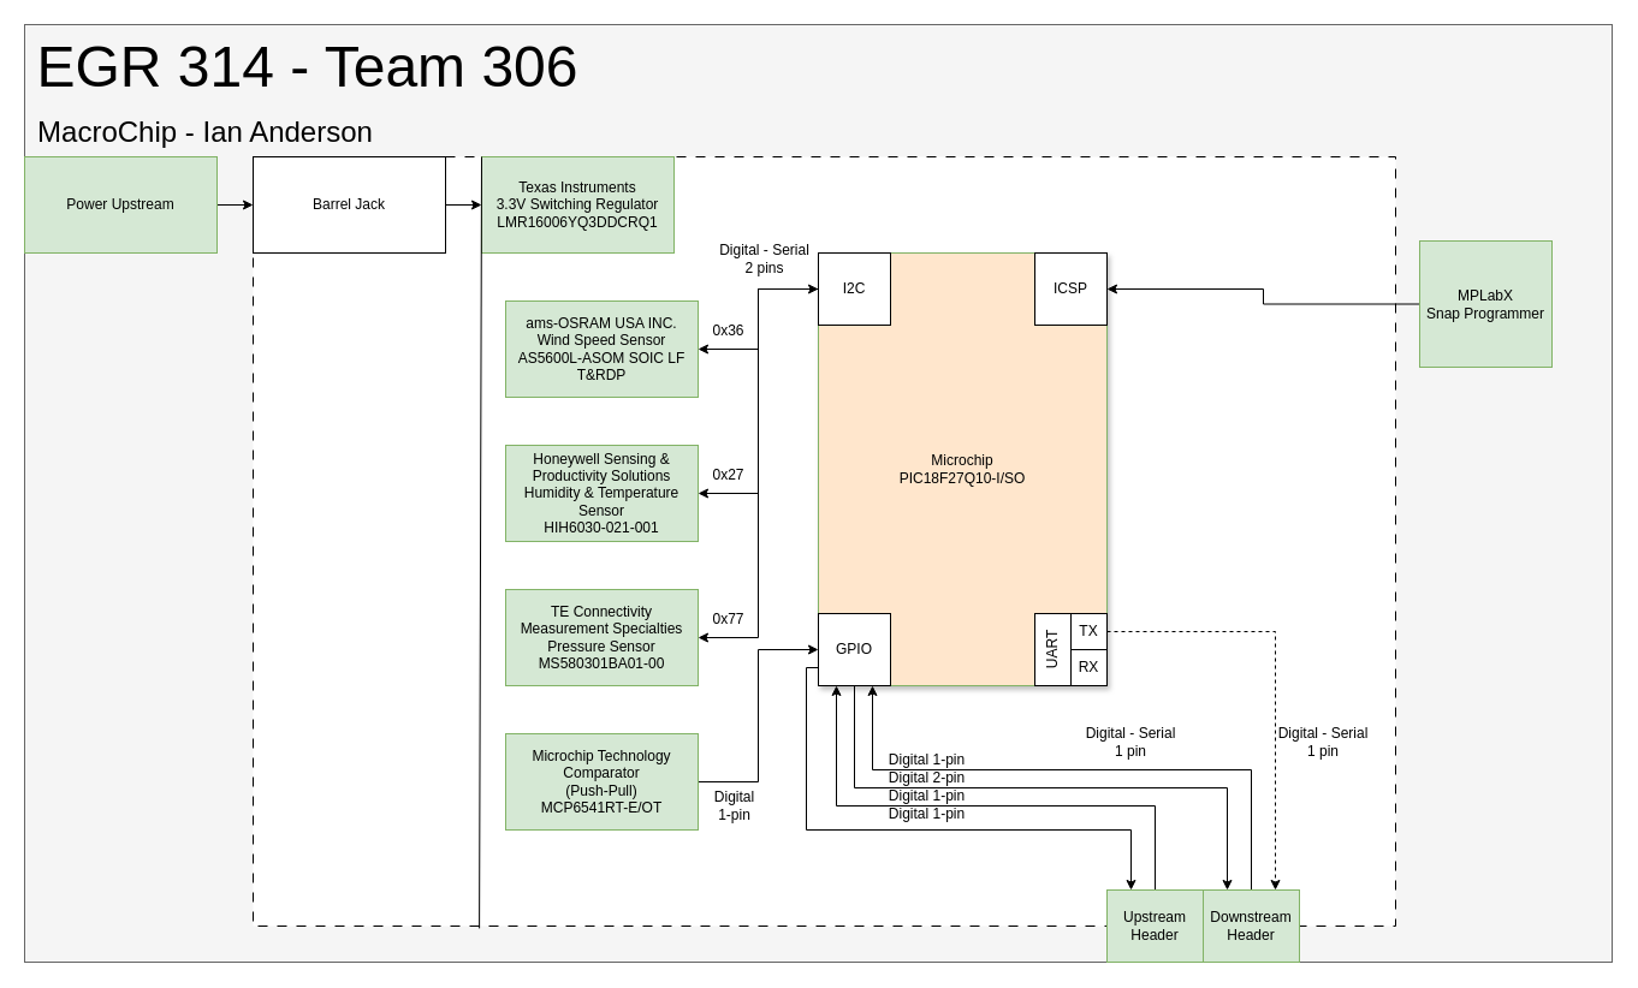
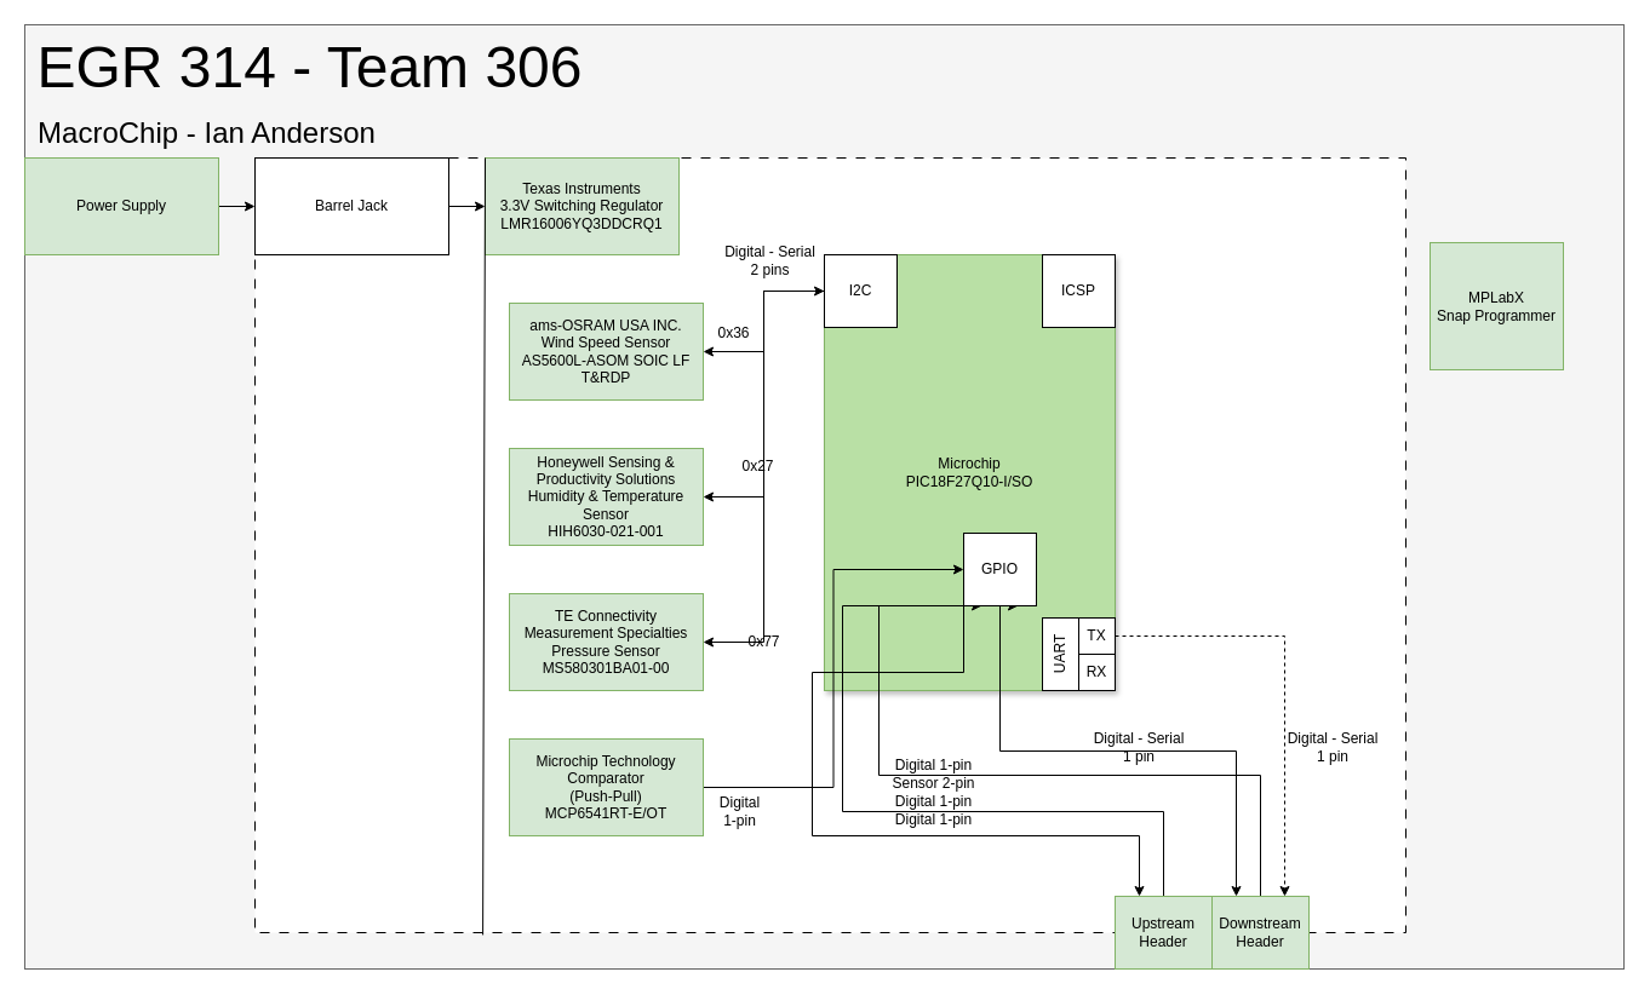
  <mxCell id="0" />
  <mxCell id="1" parent="0" />
  <mxCell id="2" value="" style="rounded=0;whiteSpace=wrap;html=1;fillColor=#f5f5f5;fontColor=#333333;strokeColor=#666666;" parent="1" vertex="1"><mxGeometry x="20" y="20" width="1320" height="780" as="geometry" /></mxCell>
  <mxCell id="3" value="" style="rounded=1;whiteSpace=wrap;html=1;arcSize=0;dashed=1;dashPattern=8 8;" parent="1" vertex="1"><mxGeometry x="210" y="130" width="950" height="640" as="geometry" /></mxCell>
  <mxCell id="4" value="&lt;div&gt;Texas Instruments&lt;/div&gt;&lt;div&gt;3.3V Switching Regulator&lt;/div&gt;&lt;div&gt;LMR16006YQ3DDCRQ1&lt;/div&gt;" style="rounded=1;whiteSpace=wrap;html=1;fillColor=#d5e8d4;strokeColor=#82b366;arcSize=0;" parent="1" vertex="1"><mxGeometry x="400" y="130" width="160" height="80" as="geometry" /></mxCell>
- <mxCell id="5" value="&lt;div&gt;&lt;div&gt;&lt;span style=&quot;background-color: transparent; color: light-dark(rgb(0, 0, 0), rgb(255, 255, 255));&quot;&gt;Microchip&lt;/span&gt;&lt;/div&gt;&lt;div&gt;&lt;span style=&quot;background-color: transparent; color: light-dark(rgb(0, 0, 0), rgb(255, 255, 255));&quot;&gt;PIC18F27Q10-I/SO&lt;/span&gt;&lt;/div&gt;&lt;/div&gt;" style="rounded=1;whiteSpace=wrap;html=1;arcSize=0;fillColor=#ffe6cc;strokeColor=#82b366;shadow=1;fillStyle=auto;" parent="1" vertex="1"><mxGeometry x="680" y="210" width="240" height="360" as="geometry" /></mxCell>
+ <mxCell id="5" value="&lt;div&gt;&lt;div&gt;&lt;span style=&quot;background-color: transparent; color: light-dark(rgb(0, 0, 0), rgb(255, 255, 255));&quot;&gt;Microchip&lt;/span&gt;&lt;/div&gt;&lt;div&gt;&lt;span style=&quot;background-color: transparent; color: light-dark(rgb(0, 0, 0), rgb(255, 255, 255));&quot;&gt;PIC18F27Q10-I/SO&lt;/span&gt;&lt;/div&gt;&lt;/div&gt;" style="rounded=1;whiteSpace=wrap;html=1;arcSize=0;fillColor=#B9E0A5;strokeColor=#82b366;shadow=1;fillStyle=auto;" parent="1" vertex="1"><mxGeometry x="680" y="210" width="240" height="360" as="geometry" /></mxCell>
  <mxCell id="6" style="edgeStyle=orthogonalEdgeStyle;rounded=0;orthogonalLoop=1;jettySize=auto;html=1;exitX=1;exitY=0.5;exitDx=0;exitDy=0;" parent="1" source="7" target="4" edge="1"><mxGeometry relative="1" as="geometry" /></mxCell>
  <mxCell id="7" value="Barrel Jack" style="rounded=1;whiteSpace=wrap;html=1;arcSize=0;" parent="1" vertex="1"><mxGeometry x="210" y="130" width="160" height="80" as="geometry" /></mxCell>
  <mxCell id="8" value="" style="endArrow=none;html=1;rounded=0;entryX=0;entryY=0;entryDx=0;entryDy=0;exitX=0.198;exitY=1.003;exitDx=0;exitDy=0;exitPerimeter=0;" parent="1" source="3" target="4" edge="1"><mxGeometry width="50" height="50" relative="1" as="geometry"><mxPoint x="410" y="770" as="sourcePoint" /><mxPoint x="640" y="290" as="targetPoint" /></mxGeometry></mxCell>
  <mxCell id="9" value="ICSP" style="rounded=1;whiteSpace=wrap;html=1;rotation=0;arcSize=0;" parent="1" vertex="1"><mxGeometry x="860" y="210" width="60" height="60" as="geometry" /></mxCell>
  <mxCell id="10" value="&lt;font style=&quot;font-size: 24px;&quot;&gt;MacroChip - Ian Anderson&lt;/font&gt;" style="text;html=1;align=center;verticalAlign=middle;resizable=0;points=[];autosize=1;strokeColor=none;fillColor=none;" parent="1" vertex="1"><mxGeometry x="20" y="90" width="300" height="40" as="geometry" /></mxCell>
  <mxCell id="11" value="&lt;font style=&quot;font-size: 48px;&quot;&gt;EGR 314 - Team 306&lt;/font&gt;" style="text;html=1;align=center;verticalAlign=middle;resizable=0;points=[];autosize=1;strokeColor=none;fillColor=none;" parent="1" vertex="1"><mxGeometry x="20" y="20" width="470" height="70" as="geometry" /></mxCell>
  <mxCell id="12" style="edgeStyle=orthogonalEdgeStyle;rounded=0;orthogonalLoop=1;jettySize=auto;html=1;exitX=0.5;exitY=0;exitDx=0;exitDy=0;entryX=0.25;entryY=1;entryDx=0;entryDy=0;" parent="1" source="13" target="40" edge="1"><mxGeometry relative="1" as="geometry"><Array as="points"><mxPoint x="960" y="670" /><mxPoint x="695" y="670" /></Array></mxGeometry></mxCell>
  <mxCell id="13" value="Upstream Header" style="rounded=1;whiteSpace=wrap;html=1;rotation=0;fillColor=#d5e8d4;strokeColor=#82b366;arcSize=0;" parent="1" vertex="1"><mxGeometry x="920" y="740" width="80" height="60" as="geometry" /></mxCell>
  <mxCell id="14" style="edgeStyle=orthogonalEdgeStyle;rounded=0;orthogonalLoop=1;jettySize=auto;html=1;exitX=0.5;exitY=0;exitDx=0;exitDy=0;entryX=0.75;entryY=1;entryDx=0;entryDy=0;" parent="1" source="15" target="40" edge="1"><mxGeometry relative="1" as="geometry"><Array as="points"><mxPoint x="1040" y="640" /><mxPoint x="725" y="640" /></Array></mxGeometry></mxCell>
  <mxCell id="15" value="Downstream Header" style="rounded=1;whiteSpace=wrap;html=1;rotation=0;fillColor=#d5e8d4;strokeColor=#82b366;arcSize=0;" parent="1" vertex="1"><mxGeometry x="1000" y="740" width="80" height="60" as="geometry" /></mxCell>
  <mxCell id="16" style="edgeStyle=orthogonalEdgeStyle;rounded=0;orthogonalLoop=1;jettySize=auto;html=1;entryX=0.75;entryY=0;entryDx=0;entryDy=0;dashed=1;" parent="1" source="32" target="15" edge="1"><mxGeometry relative="1" as="geometry"><mxPoint x="920" y="505" as="sourcePoint" /></mxGeometry></mxCell>
- <mxCell id="17" style="edgeStyle=orthogonalEdgeStyle;rounded=0;orthogonalLoop=1;jettySize=auto;html=1;exitX=0;exitY=0.5;exitDx=0;exitDy=0;" parent="1" source="18" target="9" edge="1"><mxGeometry relative="1" as="geometry" /></mxCell>
  <mxCell id="18" value="MPLabX&lt;div&gt;Snap Programmer&lt;/div&gt;" style="rounded=1;whiteSpace=wrap;html=1;fillColor=#d5e8d4;strokeColor=#82b366;arcSize=0;" parent="1" vertex="1"><mxGeometry x="1180" y="200" width="110" height="105" as="geometry" /></mxCell>
  <mxCell id="19" style="edgeStyle=orthogonalEdgeStyle;rounded=0;orthogonalLoop=1;jettySize=auto;html=1;startArrow=classic;startFill=1;endArrow=classic;endFill=1;" parent="1" source="20" target="24" edge="1"><mxGeometry relative="1" as="geometry"><Array as="points"><mxPoint x="630" y="240" /><mxPoint x="630" y="410" /></Array></mxGeometry></mxCell>
  <mxCell id="20" value="I2C" style="rounded=1;whiteSpace=wrap;html=1;rotation=0;arcSize=0;" parent="1" vertex="1"><mxGeometry x="680" y="210" width="60" height="60" as="geometry" /></mxCell>
  <mxCell id="21" style="edgeStyle=orthogonalEdgeStyle;rounded=0;orthogonalLoop=1;jettySize=auto;html=1;exitX=1;exitY=0.5;exitDx=0;exitDy=0;" parent="1" source="22" target="7" edge="1"><mxGeometry relative="1" as="geometry" /></mxCell>
- <mxCell id="22" value="Power Upstream" style="rounded=1;whiteSpace=wrap;html=1;fillColor=#d5e8d4;strokeColor=#82b366;arcSize=0;" parent="1" vertex="1"><mxGeometry x="20" y="130" width="160" height="80" as="geometry" /></mxCell>
+ <mxCell id="22" value="Power Supply" style="rounded=1;whiteSpace=wrap;html=1;fillColor=#d5e8d4;strokeColor=#82b366;arcSize=0;" parent="1" vertex="1"><mxGeometry x="20" y="130" width="160" height="80" as="geometry" /></mxCell>
  <mxCell id="23" value="&lt;div&gt;&lt;span style=&quot;background-color: transparent; color: light-dark(rgb(0, 0, 0), rgb(255, 255, 255));&quot;&gt;TE Connectivity Measurement Specialties&lt;/span&gt;&lt;/div&gt;&lt;div&gt;&lt;span style=&quot;background-color: transparent; color: light-dark(rgb(0, 0, 0), rgb(255, 255, 255));&quot;&gt;Pressure Sensor&lt;/span&gt;&lt;br&gt;&lt;/div&gt;&lt;div&gt;MS580301BA01-00&lt;/div&gt;" style="rounded=1;whiteSpace=wrap;html=1;fillColor=#d5e8d4;strokeColor=#82b366;arcSize=0;" parent="1" vertex="1"><mxGeometry x="420" y="490" width="160" height="80" as="geometry" /></mxCell>
  <mxCell id="24" value="&lt;div&gt;Honeywell Sensing &amp;amp; Productivity Solutions&lt;/div&gt;&lt;div&gt;Humidity &amp;amp; Temperature Sensor&lt;/div&gt;&lt;div&gt;HIH6030-021-001&lt;/div&gt;" style="rounded=1;whiteSpace=wrap;html=1;fillColor=#d5e8d4;strokeColor=#82b366;arcSize=0;" parent="1" vertex="1"><mxGeometry x="420" y="370" width="160" height="80" as="geometry" /></mxCell>
  <mxCell id="25" value="&lt;div&gt;ams-OSRAM USA INC.&lt;/div&gt;&lt;div&gt;Wind Speed Sensor&lt;/div&gt;&lt;div&gt;AS5600L-ASOM SOIC LF T&amp;amp;RDP&lt;/div&gt;" style="rounded=1;whiteSpace=wrap;html=1;fillColor=#d5e8d4;strokeColor=#82b366;arcSize=0;" parent="1" vertex="1"><mxGeometry x="420" y="250" width="160" height="80" as="geometry" /></mxCell>
  <mxCell id="26" value="" style="endArrow=classic;html=1;rounded=0;edgeStyle=orthogonalEdgeStyle;" parent="1" source="20" target="23" edge="1"><mxGeometry width="50" height="50" relative="1" as="geometry"><mxPoint x="630" y="470" as="sourcePoint" /><mxPoint x="620" y="570" as="targetPoint" /><Array as="points"><mxPoint x="630" y="240" /><mxPoint x="630" y="530" /></Array></mxGeometry></mxCell>
  <mxCell id="27" value="" style="endArrow=classic;html=1;rounded=0;edgeStyle=orthogonalEdgeStyle;" parent="1" source="20" target="25" edge="1"><mxGeometry width="50" height="50" relative="1" as="geometry"><mxPoint x="630" y="470" as="sourcePoint" /><mxPoint x="580" y="370" as="targetPoint" /></mxGeometry></mxCell>
  <mxCell id="28" value="Digital - Serial&lt;div&gt;1&lt;span style=&quot;background-color: transparent; color: light-dark(rgb(0, 0, 0), rgb(255, 255, 255));&quot;&gt;&amp;nbsp;pin&lt;/span&gt;&lt;/div&gt;" style="text;html=1;align=center;verticalAlign=middle;whiteSpace=wrap;rounded=0;" parent="1" vertex="1"><mxGeometry x="900" y="602" width="80" height="30" as="geometry" /></mxCell>
  <mxCell id="29" value="Digital - Serial&lt;div&gt;1 pin&lt;/div&gt;" style="text;html=1;align=center;verticalAlign=middle;whiteSpace=wrap;rounded=0;" parent="1" vertex="1"><mxGeometry x="1060" y="602" width="80" height="30" as="geometry" /></mxCell>
  <mxCell id="30" value="" style="group" parent="1" vertex="1" connectable="0"><mxGeometry x="860" y="510" width="60" height="60" as="geometry" /></mxCell>
  <mxCell id="31" value="" style="rounded=0;whiteSpace=wrap;html=1;" parent="30" vertex="1"><mxGeometry width="60" height="60" as="geometry" /></mxCell>
  <mxCell id="32" value="TX" style="rounded=0;whiteSpace=wrap;html=1;" parent="30" vertex="1"><mxGeometry x="30" width="30" height="30" as="geometry" /></mxCell>
  <mxCell id="33" value="RX" style="rounded=0;whiteSpace=wrap;html=1;" parent="30" vertex="1"><mxGeometry x="30" y="30" width="30" height="30" as="geometry" /></mxCell>
  <mxCell id="34" value="UART" style="text;html=1;align=center;verticalAlign=middle;whiteSpace=wrap;rounded=0;rotation=-90;" parent="30" vertex="1"><mxGeometry x="-15" y="15" width="60" height="30" as="geometry" /></mxCell>
  <mxCell id="35" value="Digital - Serial&lt;div&gt;2 pins&lt;/div&gt;" style="text;html=1;align=center;verticalAlign=middle;resizable=0;points=[];autosize=1;strokeColor=none;fillColor=none;" parent="1" vertex="1"><mxGeometry x="585" y="195" width="100" height="40" as="geometry" /></mxCell>
  <mxCell id="36" style="edgeStyle=orthogonalEdgeStyle;rounded=0;orthogonalLoop=1;jettySize=auto;html=1;exitX=1;exitY=0.5;exitDx=0;exitDy=0;entryX=0;entryY=0.5;entryDx=0;entryDy=0;" parent="1" source="37" target="40" edge="1"><mxGeometry relative="1" as="geometry" /></mxCell>
  <mxCell id="37" value="&lt;div&gt;Microchip Technology&lt;/div&gt;&lt;div&gt;Comparator&lt;/div&gt;&lt;div&gt;(Push-Pull)&lt;/div&gt;&lt;div&gt;MCP6541RT-E/OT&lt;/div&gt;" style="rounded=1;whiteSpace=wrap;html=1;fillColor=#d5e8d4;strokeColor=#82b366;arcSize=0;" parent="1" vertex="1"><mxGeometry x="420" y="610" width="160" height="80" as="geometry" /></mxCell>
  <mxCell id="38" style="edgeStyle=orthogonalEdgeStyle;rounded=0;orthogonalLoop=1;jettySize=auto;html=1;exitX=0.5;exitY=1;exitDx=0;exitDy=0;entryX=0.25;entryY=0;entryDx=0;entryDy=0;" parent="1" source="40" target="15" edge="1"><mxGeometry relative="1" as="geometry" /></mxCell>
  <mxCell id="39" style="edgeStyle=orthogonalEdgeStyle;rounded=0;orthogonalLoop=1;jettySize=auto;html=1;exitX=0;exitY=0.75;exitDx=0;exitDy=0;entryX=0.25;entryY=0;entryDx=0;entryDy=0;" parent="1" source="40" target="13" edge="1"><mxGeometry relative="1" as="geometry"><Array as="points"><mxPoint x="670" y="555" /><mxPoint x="670" y="690" /><mxPoint x="940" y="690" /></Array></mxGeometry></mxCell>
- <mxCell id="40" value="GPIO" style="whiteSpace=wrap;html=1;" parent="1" vertex="1"><mxGeometry x="680" y="510" width="60" height="60" as="geometry" /></mxCell>
+ <mxCell id="40" value="GPIO" style="whiteSpace=wrap;html=1;" parent="1" vertex="1"><mxGeometry x="795" y="440" width="60" height="60" as="geometry" /></mxCell>
  <mxCell id="41" value="Digital&lt;div&gt;1-pin&lt;/div&gt;" style="text;html=1;align=center;verticalAlign=middle;resizable=0;points=[];autosize=1;strokeColor=none;fillColor=none;" parent="1" vertex="1"><mxGeometry x="580" y="650" width="60" height="40" as="geometry" /></mxCell>
- <mxCell id="42" value="Digital 2&lt;span style=&quot;background-color: transparent; color: light-dark(rgb(0, 0, 0), rgb(255, 255, 255));&quot;&gt;-pin&lt;/span&gt;" style="text;html=1;align=center;verticalAlign=middle;resizable=0;points=[];autosize=1;strokeColor=none;fillColor=none;" parent="1" vertex="1"><mxGeometry x="725" y="632" width="90" height="30" as="geometry" /></mxCell>
+ <mxCell id="42" value="Sensor 2&lt;span style=&quot;background-color: transparent; color: light-dark(rgb(0, 0, 0), rgb(255, 255, 255));&quot;&gt;-pin&lt;/span&gt;" style="text;html=1;align=center;verticalAlign=middle;resizable=0;points=[];autosize=1;strokeColor=none;fillColor=none;" parent="1" vertex="1"><mxGeometry x="725" y="632" width="90" height="30" as="geometry" /></mxCell>
  <mxCell id="43" value="Digital&amp;nbsp;&lt;span style=&quot;background-color: transparent; color: light-dark(rgb(0, 0, 0), rgb(255, 255, 255));&quot;&gt;1-pin&lt;/span&gt;" style="text;html=1;align=center;verticalAlign=middle;resizable=0;points=[];autosize=1;strokeColor=none;fillColor=none;" parent="1" vertex="1"><mxGeometry x="725" y="647" width="90" height="30" as="geometry" /></mxCell>
  <mxCell id="44" value="Digital&amp;nbsp;&lt;span style=&quot;background-color: transparent; color: light-dark(rgb(0, 0, 0), rgb(255, 255, 255));&quot;&gt;1-pin&lt;/span&gt;" style="text;html=1;align=center;verticalAlign=middle;resizable=0;points=[];autosize=1;strokeColor=none;fillColor=none;" parent="1" vertex="1"><mxGeometry x="725" y="662" width="90" height="30" as="geometry" /></mxCell>
  <mxCell id="45" value="Digital&amp;nbsp;&lt;span style=&quot;background-color: transparent; color: light-dark(rgb(0, 0, 0), rgb(255, 255, 255));&quot;&gt;1-pin&lt;/span&gt;" style="text;html=1;align=center;verticalAlign=middle;resizable=0;points=[];autosize=1;strokeColor=none;fillColor=none;" parent="1" vertex="1"><mxGeometry x="725" y="617" width="90" height="30" as="geometry" /></mxCell>
- <mxCell id="46" value="0x27" style="text;html=1;align=center;verticalAlign=middle;resizable=0;points=[];autosize=1;strokeColor=none;fillColor=none;" parent="1" vertex="1"><mxGeometry x="580" y="380" width="50" height="30" as="geometry" /></mxCell>
+ <mxCell id="46" value="0x27" style="text;html=1;align=center;verticalAlign=middle;resizable=0;points=[];autosize=1;strokeColor=none;fillColor=none;" parent="1" vertex="1"><mxGeometry x="600" y="370" width="50" height="30" as="geometry" /></mxCell>
  <mxCell id="47" value="0x36" style="text;html=1;align=center;verticalAlign=middle;resizable=0;points=[];autosize=1;strokeColor=none;fillColor=none;" parent="1" vertex="1"><mxGeometry x="580" y="260" width="50" height="30" as="geometry" /></mxCell>
- <mxCell id="48" value="0x77" style="text;html=1;align=center;verticalAlign=middle;resizable=0;points=[];autosize=1;strokeColor=none;fillColor=none;" parent="1" vertex="1"><mxGeometry x="580" y="500" width="50" height="30" as="geometry" /></mxCell>
+ <mxCell id="48" value="0x77" style="text;html=1;align=center;verticalAlign=middle;resizable=0;points=[];autosize=1;strokeColor=none;fillColor=none;" parent="1" vertex="1"><mxGeometry x="605" y="515" width="50" height="30" as="geometry" /></mxCell>
